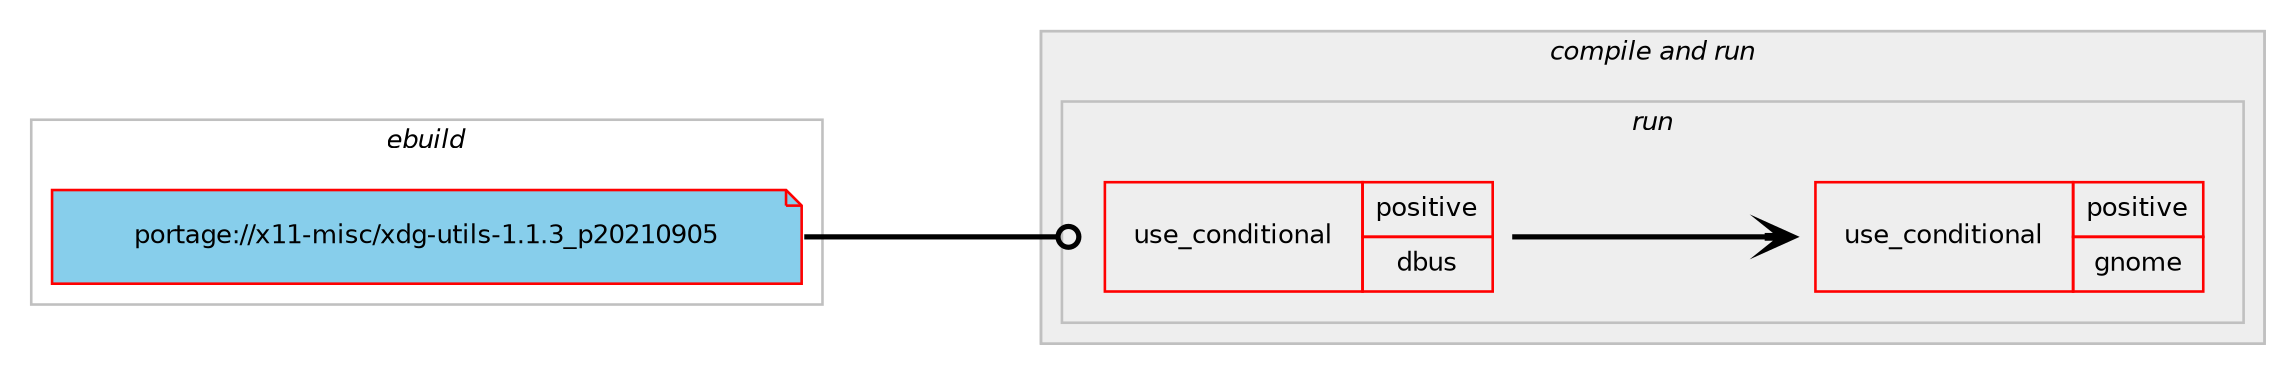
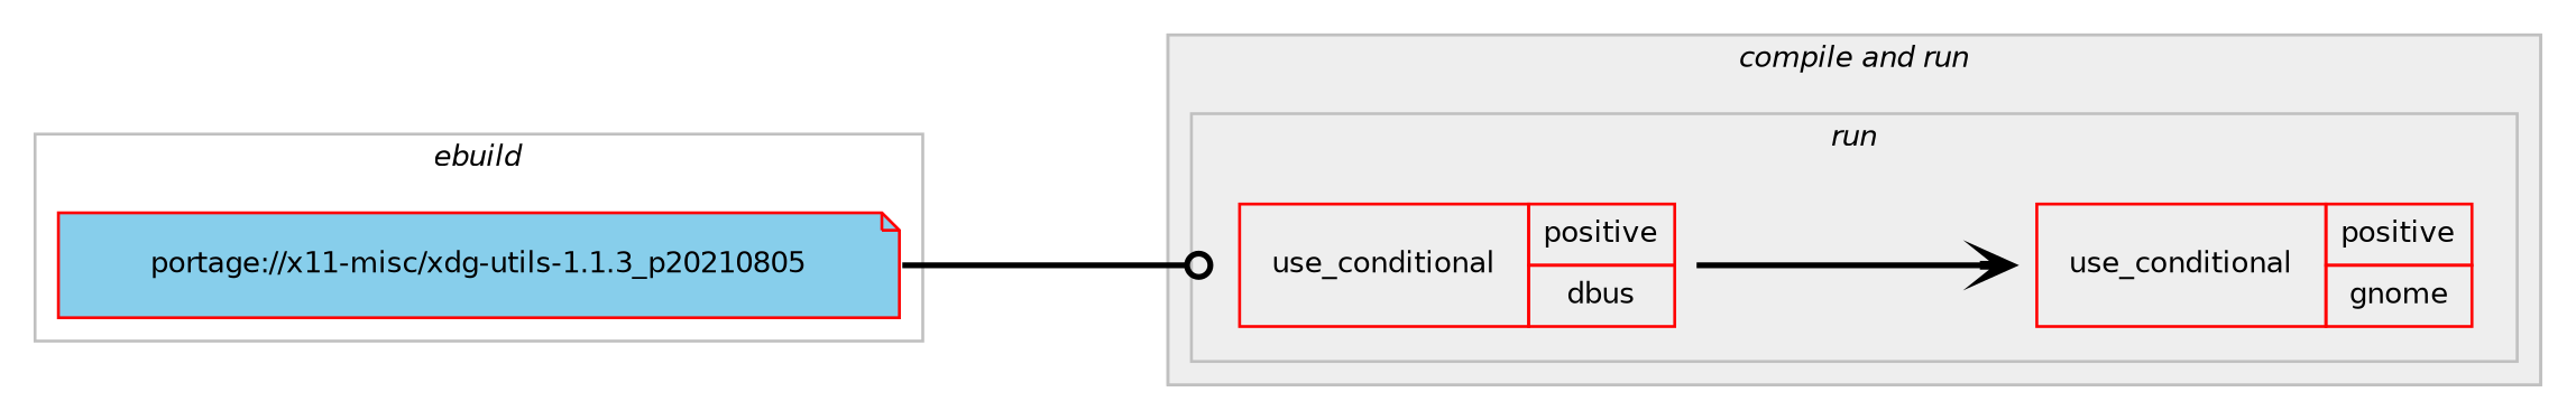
  digraph {
    compound=true
    concentrate=true
    fontname=Helvetica
    fontsize=10
    newrank=true
    rankdir=LR
    ranksep=1.5
    node [color=red fontname=Helvetica fontsize=10 shape=none]
    edge [headport=w style=bold tailport=e weight=20]
-   n1 [label="portage://x11-misc/xdg-utils-1.1.3_p20210905" width=4 style=filled fillcolor=skyblue shape=note]
+   n1 [label="portage://x11-misc/xdg-utils-1.1.3_p20210805" width=4 style=filled fillcolor=skyblue shape=note]
    n2 [label=<<TABLE BORDER="0" CELLBORDER="1" CELLSPACING="0" CELLPADDING="4"><TR><TD ROWSPAN="3" CELLPADDING="10">use_conditional</TD></TR><TR><TD>positive</TD></TR><TR><TD>gnome</TD></TR></TABLE>>]
    n3 [label=<<TABLE BORDER="0" CELLBORDER="1" CELLSPACING="0" CELLPADDING="4"><TR><TD ROWSPAN="3" CELLPADDING="10">use_conditional</TD></TR><TR><TD>positive</TD></TR><TR><TD>dbus</TD></TR></TABLE>>]
    subgraph cluster_1 {
      color=gray
      label=<<i>ebuild</i>>
      rank=same
      n1
    }
    subgraph cluster_2 {
      color=gray
      label=<<i>dependencies</i>>
      subgraph cluster_3 {
        color=gray
        fillcolor="#eeeeee"
        label=<<i>compile</i>>
        style=filled
      }
      subgraph cluster_4 {
        color=gray
        fillcolor="#eeeeee"
        label=<<i>compile and run</i>>
        style=filled
      }
      subgraph cluster_5 {
        color=gray
        fillcolor="#eeeeee"
        label=<<i>run</i>>
        style=filled
        subgraph sub_6 {
          color=gray
          fillcolor="#eeeeee"
          label=<<i>run</i>>
          style=filled
          n3
          subgraph sub_7 {
            color=gray
            fillcolor="#eeeeee"
            label=<<i>run</i>>
            style=filled
            n2
          }
        }
      }
    }
    subgraph cluster_8 {
      color=gray
      label=<<i>candidates</i>>
      rank=same
    }
    n1 -> n3 [arrowhead=odot]
    n3 -> n2 [arrowhead=vee]
  }
